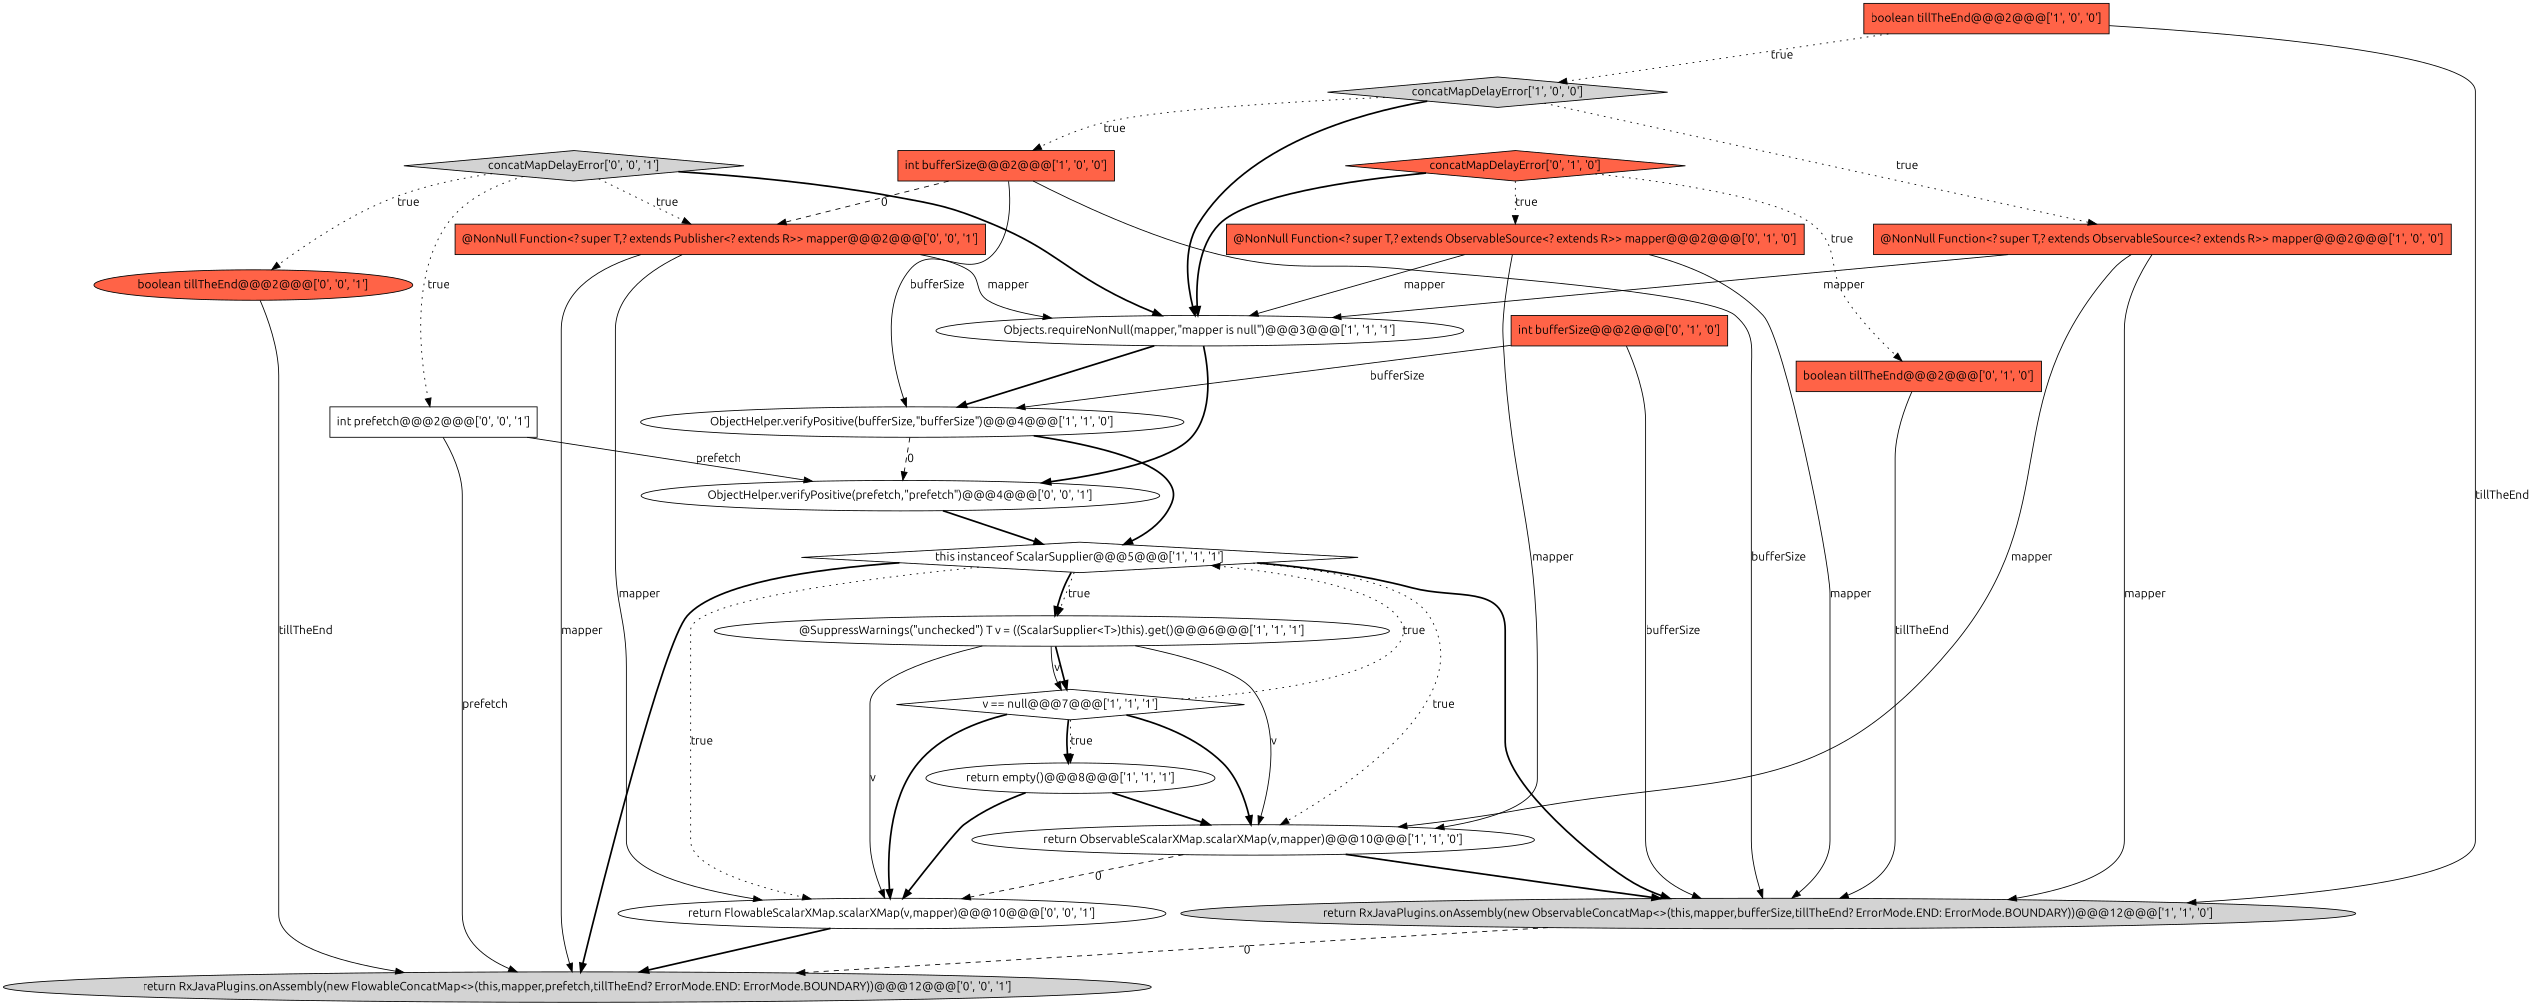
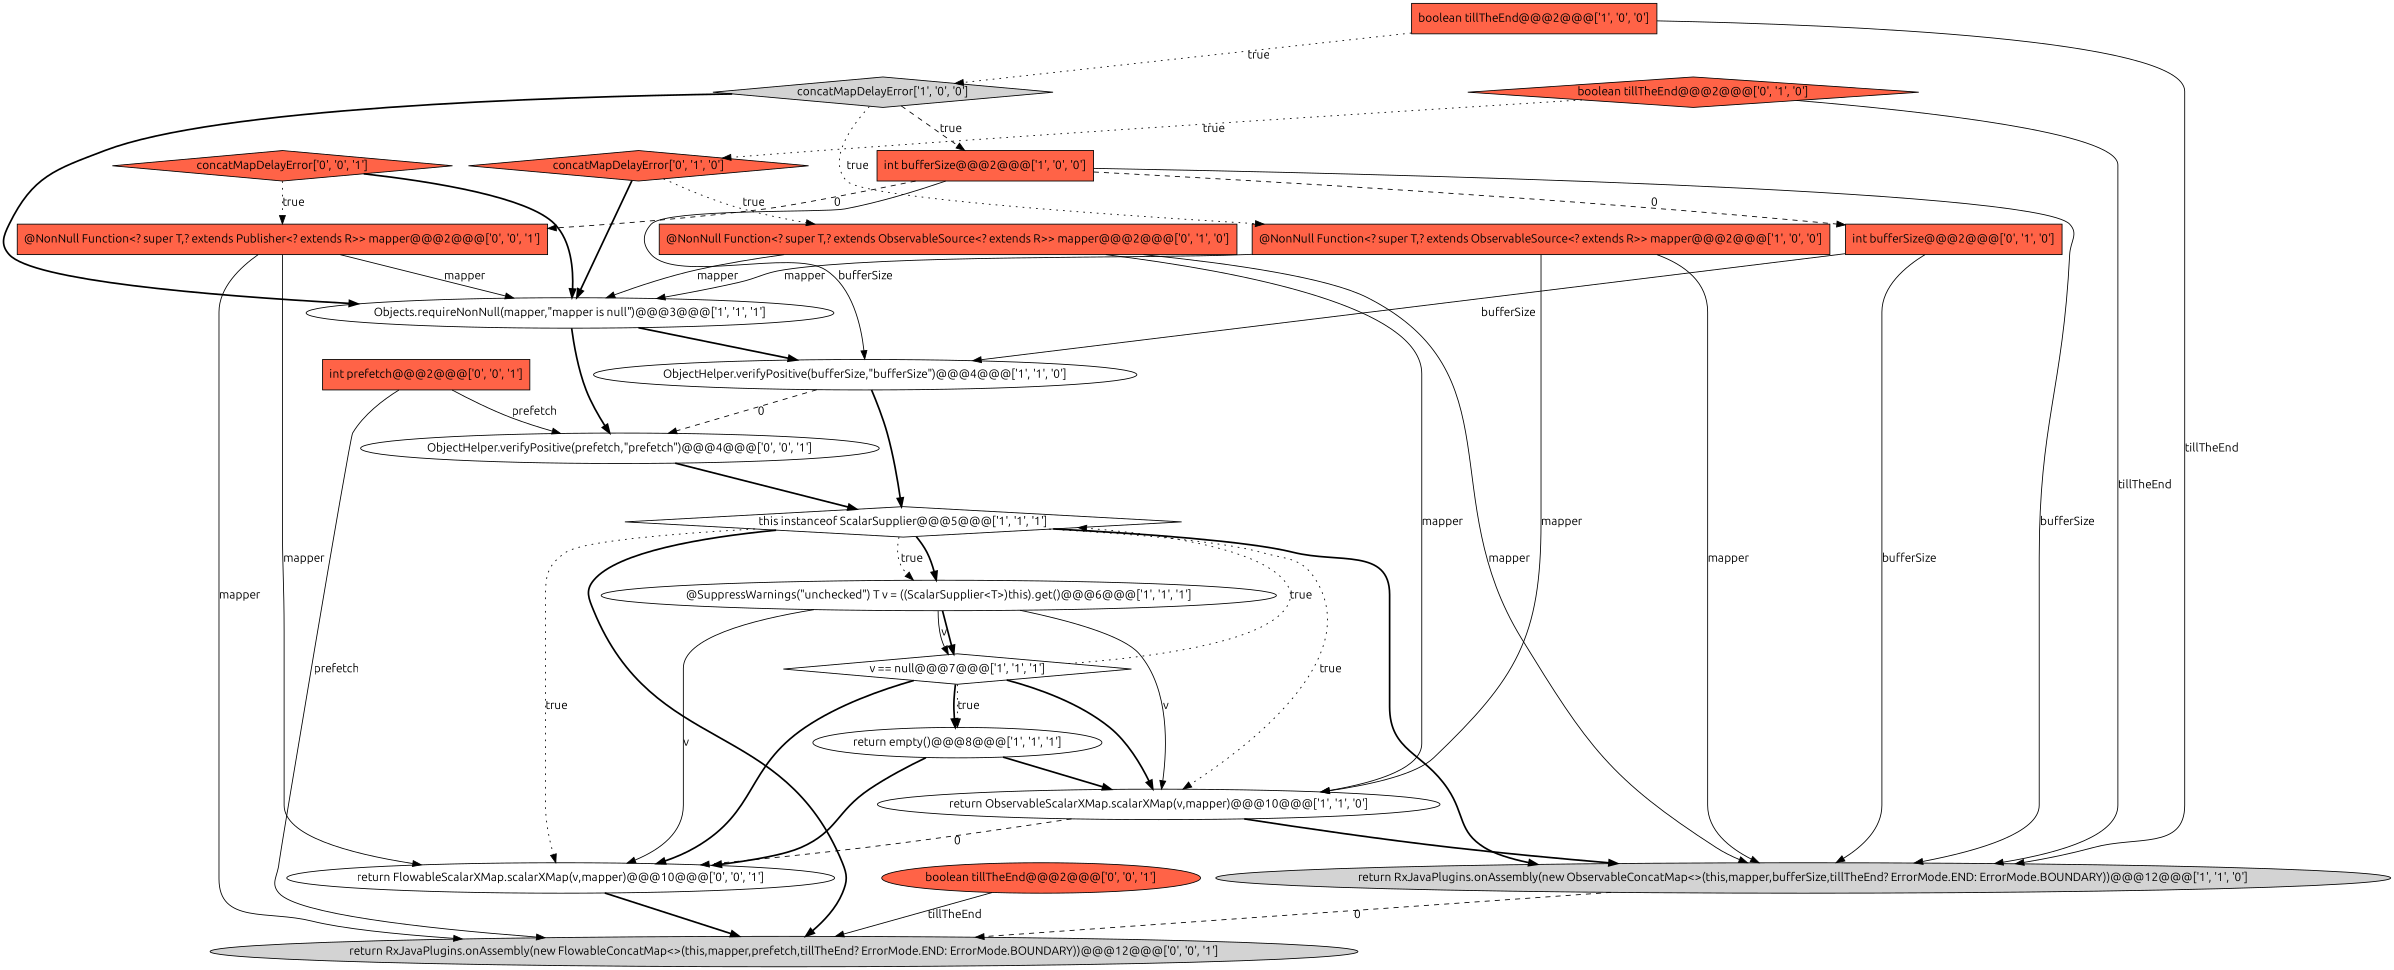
  digraph {
    fontname=Ubuntu
    node [fillcolor=tomato fontname=Ubuntu shape=ellipse style=filled]
    edge [fontname=Ubuntu style=solid]
    n1 [label="int bufferSize@@@2@@@['0', '1', '0']" shape=box]
    n2 [fillcolor=white label="ObjectHelper.verifyPositive(bufferSize,\"bufferSize\")@@@4@@@['1', '1', '0']"]
    n3 [fillcolor=lightgray label="return RxJavaPlugins.onAssembly(new ObservableConcatMap<>(this,mapper,bufferSize,tillTheEnd? ErrorMode.END: ErrorMode.BOUNDARY))@@@12@@@['1', '1', '0']"]
    n4 [fillcolor=white label="ObjectHelper.verifyPositive(prefetch,\"prefetch\")@@@4@@@['0', '0', '1']"]
    n5 [fillcolor=white label="this instanceof ScalarSupplier@@@5@@@['1', '1', '1']" shape=diamond]
    n6 [fillcolor=lightgray label="return RxJavaPlugins.onAssembly(new FlowableConcatMap<>(this,mapper,prefetch,tillTheEnd? ErrorMode.END: ErrorMode.BOUNDARY))@@@12@@@['0', '0', '1']"]
    n7 [fillcolor=white label="return FlowableScalarXMap.scalarXMap(v,mapper)@@@10@@@['0', '0', '1']"]
    n8 [fillcolor=white label="@SuppressWarnings(\"unchecked\") T v = ((ScalarSupplier<T>)this).get()@@@6@@@['1', '1', '1']"]
    n9 [fillcolor=white label="return ObservableScalarXMap.scalarXMap(v,mapper)@@@10@@@['1', '1', '0']"]
    n10 [fillcolor=white label="v == null@@@7@@@['1', '1', '1']" shape=diamond]
    n11 [fillcolor=white label="return empty()@@@8@@@['1', '1', '1']"]
    n12 [fillcolor=white label="Objects.requireNonNull(mapper,\"mapper is null\")@@@3@@@['1', '1', '1']"]
    n13 [label="@NonNull Function<? super T,? extends ObservableSource<? extends R>> mapper@@@2@@@['1', '0', '0']" shape=box]
-   n14 [fillcolor=lightgray label="concatMapDelayError['0', '0', '1']" shape=diamond]
+   n14 [label="concatMapDelayError['0', '0', '1']" shape=diamond]
    n15 [label="@NonNull Function<? super T,? extends Publisher<? extends R>> mapper@@@2@@@['0', '0', '1']" shape=box]
    n16 [label="boolean tillTheEnd@@@2@@@['0', '0', '1']"]
-   n17 [fillcolor=white label="int prefetch@@@2@@@['0', '0', '1']" shape=box]
+   n17 [label="int prefetch@@@2@@@['0', '0', '1']" shape=box]
    n18 [label="boolean tillTheEnd@@@2@@@['1', '0', '0']" shape=box]
    n19 [fillcolor=lightgray label="concatMapDelayError['1', '0', '0']" shape=diamond]
    n20 [label="concatMapDelayError['0', '1', '0']" shape=diamond]
-   n21 [label="boolean tillTheEnd@@@2@@@['0', '1', '0']" shape=box]
+   n21 [label="boolean tillTheEnd@@@2@@@['0', '1', '0']" shape=diamond]
    n22 [label="@NonNull Function<? super T,? extends ObservableSource<? extends R>> mapper@@@2@@@['0', '1', '0']" shape=box]
    n23 [label="int bufferSize@@@2@@@['1', '0', '0']" shape=box]
    n1 -> n2 [label=bufferSize]
    n1 -> n3 [label=bufferSize]
    n2 -> n4 [label=0 style=dashed]
    n2 -> n5 [style=bold]
    n3 -> n6 [label=0 style=dashed]
    n4 -> n5 [style=bold]
    n5 -> n3 [style=bold]
    n5 -> n6 [style=bold]
    n5 -> n7 [label=true style=dotted]
    n5 -> n8 [style=bold]
    n5 -> n8 [label=true style=dotted]
    n5 -> n9 [label=true style=dotted]
    n7 -> n6 [style=bold]
    n8 -> n7 [label=v]
    n8 -> n9 [label=v]
    n8 -> n10 [style=bold]
    n8 -> n10 [label=v]
    n9 -> n3 [style=bold]
    n9 -> n7 [label=0 style=dashed]
    n10 -> n5 [label=true style=dotted]
    n10 -> n7 [style=bold]
    n10 -> n9 [style=bold]
    n10 -> n11 [label=true style=dotted]
    n10 -> n11 [style=bold]
    n11 -> n7 [style=bold]
    n11 -> n9 [style=bold]
    n12 -> n2 [style=bold]
    n12 -> n4 [style=bold]
    n13 -> n3 [label=mapper]
    n13 -> n9 [label=mapper]
    n13 -> n12 [label=mapper]
    n14 -> n12 [style=bold]
    n14 -> n15 [label=true style=dotted]
-   n14 -> n16 [label=true style=dotted]
-   n14 -> n17 [label=true style=dotted]
    n15 -> n6 [label=mapper]
    n15 -> n7 [label=mapper]
    n15 -> n12 [label=mapper]
    n16 -> n6 [label=tillTheEnd]
    n17 -> n4 [label=prefetch]
    n17 -> n6 [label=prefetch]
    n18 -> n3 [label=tillTheEnd]
    n18 -> n19 [label=true style=dotted]
    n19 -> n12 [style=bold]
    n19 -> n13 [label=true style=dotted]
-   n19 -> n23 [label=true style=dotted]
+   n19 -> n23 [label=true style=dashed]
    n20 -> n12 [style=bold]
-   n20 -> n21 [label=true style=dotted]
+   n21 -> n20 [label=true style=dotted]
    n20 -> n22 [label=true style=dotted]
    n21 -> n3 [label=tillTheEnd]
    n22 -> n3 [label=mapper]
    n22 -> n9 [label=mapper]
    n22 -> n12 [label=mapper]
+   n23 -> n1 [label=0 style=dashed]
    n23 -> n2 [label=bufferSize]
    n23 -> n3 [label=bufferSize]
    n23 -> n15 [label=0 style=dashed]
  }
